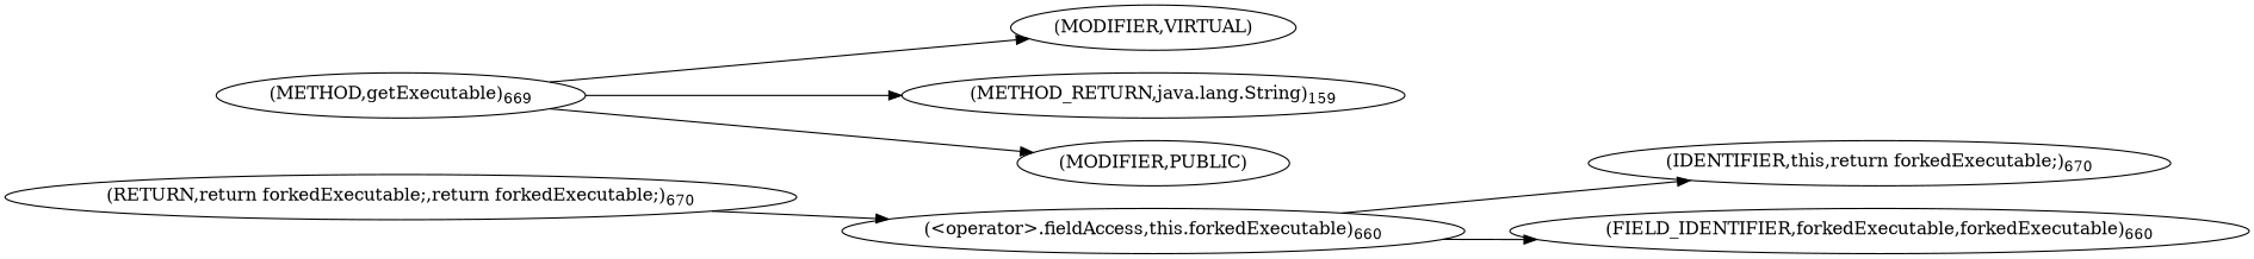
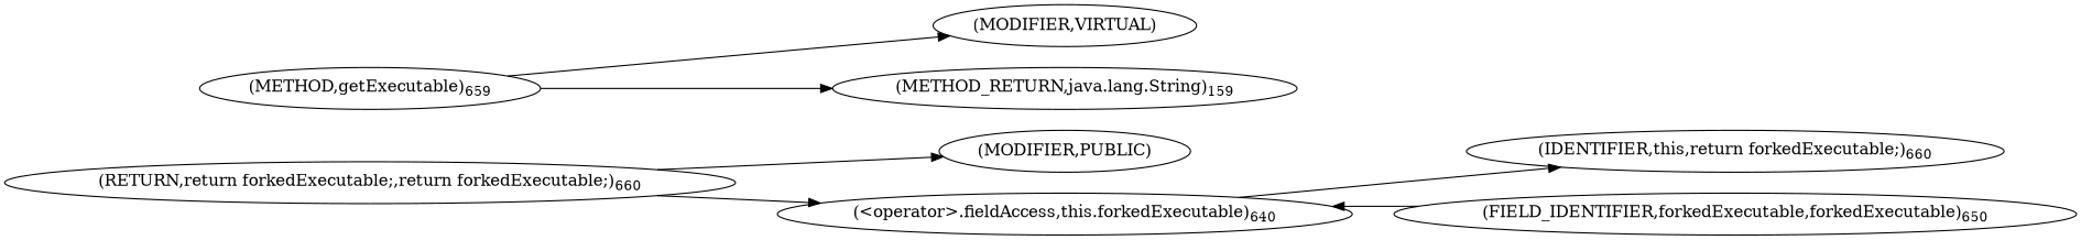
  digraph {
    rankdir=LR
-   n1 [label=<(METHOD,getExecutable)<SUB>669</SUB>>]
+   n1 [label=<(METHOD,getExecutable)<SUB>659</SUB>>]
    n2 [label=<(MODIFIER,PUBLIC)>]
    n3 [label=<(MODIFIER,VIRTUAL)>]
    n4 [label=<(METHOD_RETURN,java.lang.String)<SUB>159</SUB>>]
-   n5 [label=<(RETURN,return forkedExecutable;,return forkedExecutable;)<SUB>670</SUB>>]
-   n6 [label=<(&lt;operator&gt;.fieldAccess,this.forkedExecutable)<SUB>660</SUB>>]
-   n7 [label=<(IDENTIFIER,this,return forkedExecutable;)<SUB>670</SUB>>]
-   n8 [label=<(FIELD_IDENTIFIER,forkedExecutable,forkedExecutable)<SUB>660</SUB>>]
-   n1 -> n2
+   n5 [label=<(RETURN,return forkedExecutable;,return forkedExecutable;)<SUB>660</SUB>>]
+   n6 [label=<(&lt;operator&gt;.fieldAccess,this.forkedExecutable)<SUB>640</SUB>>]
+   n7 [label=<(IDENTIFIER,this,return forkedExecutable;)<SUB>660</SUB>>]
+   n8 [label=<(FIELD_IDENTIFIER,forkedExecutable,forkedExecutable)<SUB>650</SUB>>]
+   n5 -> n2
    n1 -> n3
    n1 -> n4
    n5 -> n6
    n6 -> n7
-   n6 -> n8
+   n8 -> n6
  }
